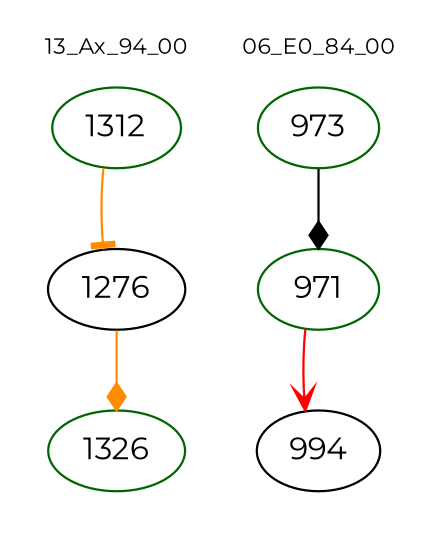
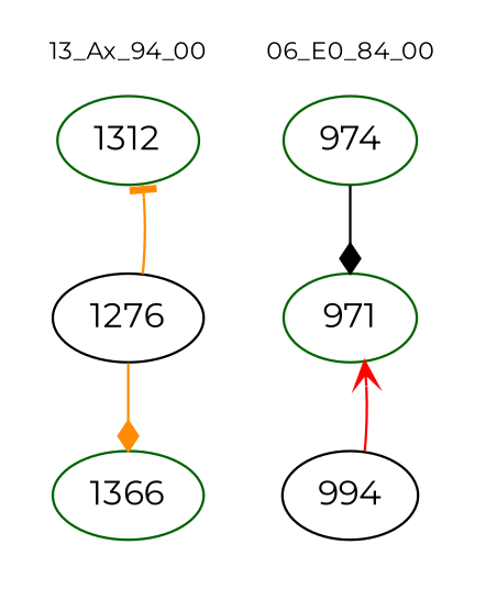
  digraph {
    fontname=Montserrat
    node [color=darkgreen fontname=Montserrat]
    edge [arrowhead=diamond color=darkorange fontname=Montserrat]
    n1 [label=1312]
    n2 [color=black label=1276]
-   n3 [label=1326]
-   n4 [label=973]
+   n3 [label=1366]
+   n4 [label=974]
    n5 [label=971]
    n6 [color=black label=994]
    subgraph cluster_1 {
      color=white
      fontsize=10
      label="13_Ax_94_00"
      n1
      n2
      n3
    }
    subgraph cluster_2 {
      color=white
      fontsize=10
      label="06_E0_84_00"
      n4
      n5
      n6
    }
-   n1 -> n2 [arrowhead=tee]
+   n2 -> n1 [arrowhead=tee]
    n2 -> n3
    n4 -> n5 [color=black]
-   n5 -> n6 [arrowhead=vee color=red]
+   n6 -> n5 [arrowhead=vee color=red]
  }
